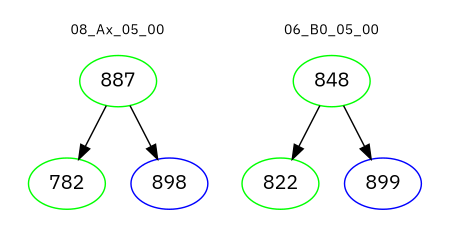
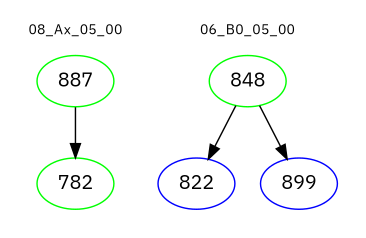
  digraph {
    fontname="IBM Plex Sans"
    node [color=green fontname="IBM Plex Sans"]
    edge [color=black fontname="IBM Plex Sans"]
    n1 [label=887]
    n2 [label=782]
-   n3 [color=blue label=898]
    n4 [label=848]
-   n5 [label=822]
+   n5 [color=blue label=822]
    n6 [color=blue label=899]
    subgraph cluster_1 {
      color=white
      fontsize=10
      label="08_Ax_05_00"
      n1
      n2
-     n3
    }
    subgraph cluster_2 {
      color=white
      fontsize=10
      label="06_B0_05_00"
      n4
      n5
      n6
    }
    n1 -> n2
-   n1 -> n3
    n4 -> n5
    n4 -> n6
  }
